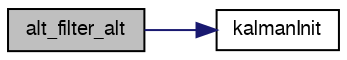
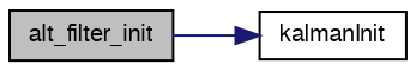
  digraph {
    rankdir=LR
    node [color=black fontname=FreeSans fontsize=10 shape=record style=filled]
-   n1 [fillcolor=grey75 fontcolor=black height=0.2 label=alt_filter_alt width=0.4]
+   n1 [fillcolor=grey75 fontcolor=black height=0.2 label=alt_filter_init width=0.4]
    n2 [fillcolor=white height=0.2 label=kalmanInit width=0.4]
    n1 -> n2 [color=midnightblue fontname=FreeSans fontsize=10 labelfontname=FreeSans labelfontsize=10 style=solid]
  }
